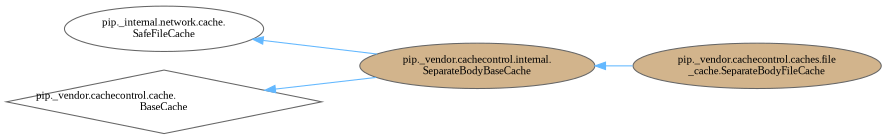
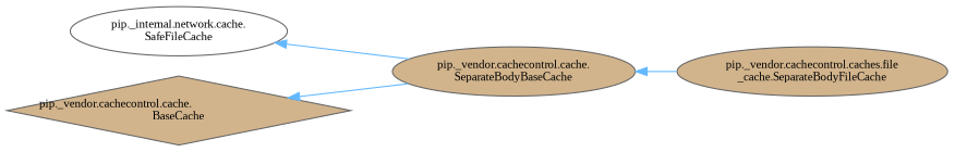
  digraph {
    fontname="Liberation Serif"
    rankdir=LR
    node [color=gray40 fillcolor=tan fontname="Liberation Serif" fontsize=10 shape=ellipse style=filled]
    edge [color=steelblue1 dir=back fontname="Liberation Serif" fontsize=10 labelfontname=Helvetica labelfontsize=10 style=solid]
-   n1 [fontcolor=black height=0.2 label="pip._vendor.cachecontrol.internal.\lSeparateBodyBaseCache" width=0.4]
+   n1 [fontcolor=black height=0.2 label="pip._vendor.cachecontrol.cache.\lSeparateBodyBaseCache" width=0.4]
    n2 [height=0.2 label="pip._vendor.cachecontrol.caches.file\l_cache.SeparateBodyFileCache" width=0.4]
    n3 [fillcolor=white height=0.2 label="pip._internal.network.cache.\lSafeFileCache" width=0.4]
-   n4 [fillcolor=white height=0.2 label="pip._vendor.cachecontrol.cache.\lBaseCache" shape=diamond width=0.4]
+   n4 [height=0.2 label="pip._vendor.cachecontrol.cache.\lBaseCache" shape=diamond width=0.4]
    n1 -> n2
    n3 -> n1
    n4 -> n1
  }
